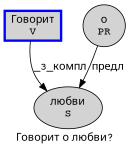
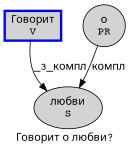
  digraph {
    fontname="Courier Prime"
    label="Говорит о любви?"
    node [fillcolor=lightgray fontname="Courier Prime" penwidth=1 shape=ellipse style=filled]
    edge [fontname="Courier Prime"]
    n1 [color=blue label="Говорит\nV" penwidth=3 shape=box]
    n2 [label="любви\nS"]
    n3 [label="о\nPR"]
    n1 -> n2 [label="_3_компл"]
-   n3 -> n2 [label="предл"]
+   n3 -> n2 [label="компл"]
  }
